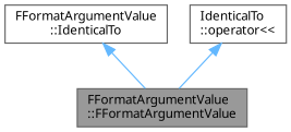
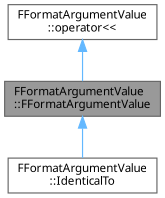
  digraph {
    fontname="Noto Sans"
    rankdir=TB
    node [color=grey40 fillcolor=white fontname="Noto Sans" fontsize=10 shape=box style=filled]
    edge [color=steelblue1 dir=back fontname="Noto Sans" fontsize=10 labelfontname=Helvetica labelfontsize=10 style=solid]
    n1 [color=gray40 fillcolor=grey60 fontcolor=black height=0.2 label="FFormatArgumentValue\l::FFormatArgumentValue" width=0.4]
    n2 [height=0.2 label="FFormatArgumentValue\l::IdenticalTo" width=0.4]
-   n3 [height=0.2 label="IdenticalTo\l::operator\<\<" width=0.4]
-   n2 -> n1
+   n3 [height=0.2 label="FFormatArgumentValue\l::operator\<\<" width=0.4]
+   n1 -> n2
    n3 -> n1
  }
